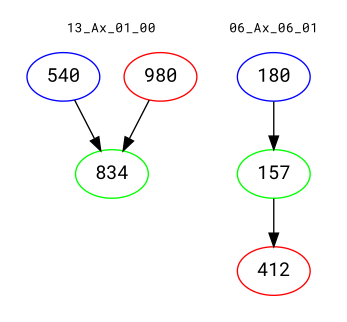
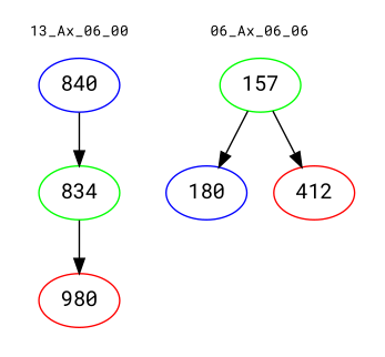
  digraph {
    fontname="Roboto Mono"
    node [color=green fontname="Roboto Mono"]
    edge [color=black fontname="Roboto Mono"]
    n1 [label=834]
    n2 [color=red label=980]
-   n3 [color=blue label=540]
+   n3 [color=blue label=840]
    n4 [label=157]
    n5 [color=blue label=180]
    n6 [color=red label=412]
    subgraph cluster_1 {
      color=white
      fontsize=10
-     label="13_Ax_01_00"
+     label="13_Ax_06_00"
      n1
      n2
      n3
    }
    subgraph cluster_2 {
      color=white
      fontsize=10
-     label="06_Ax_06_01"
+     label="06_Ax_06_06"
      n4
      n5
      n6
    }
-   n2 -> n1
+   n1 -> n2
    n3 -> n1
-   n5 -> n4
+   n4 -> n5
    n4 -> n6
  }
